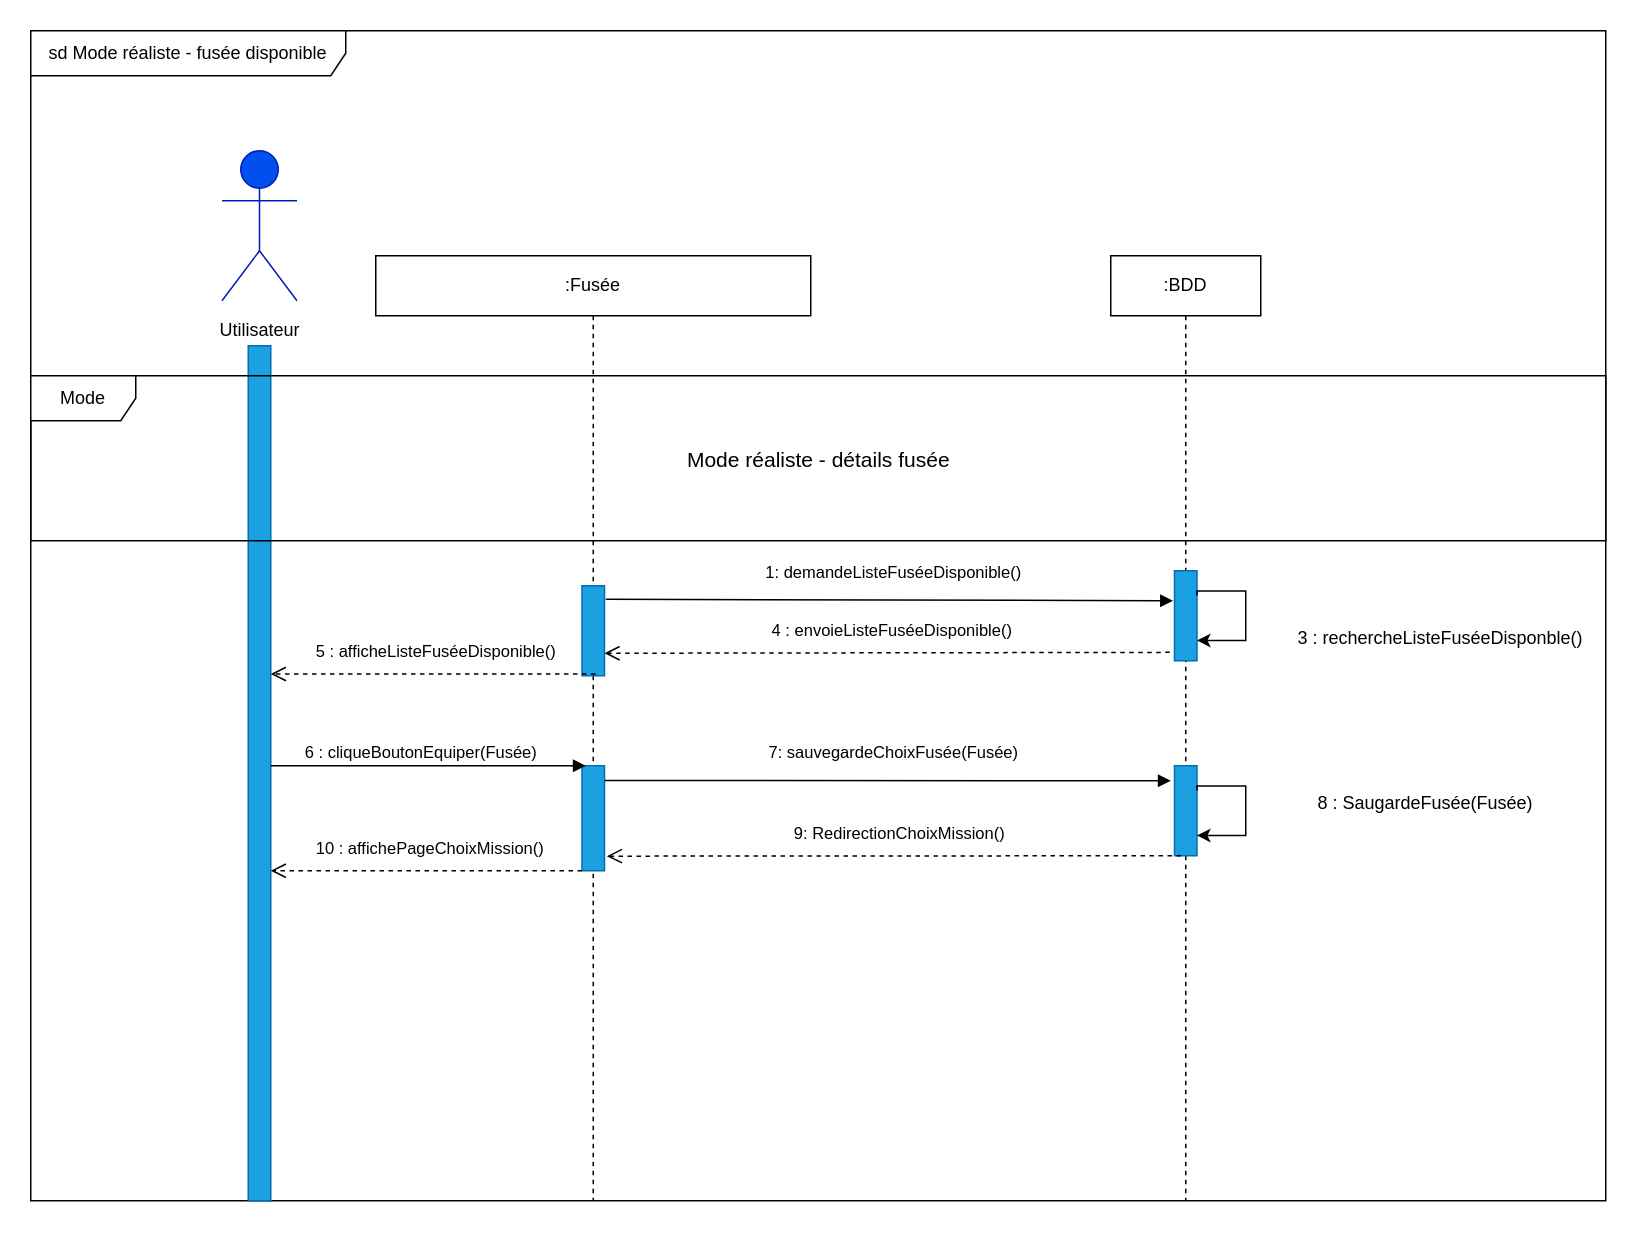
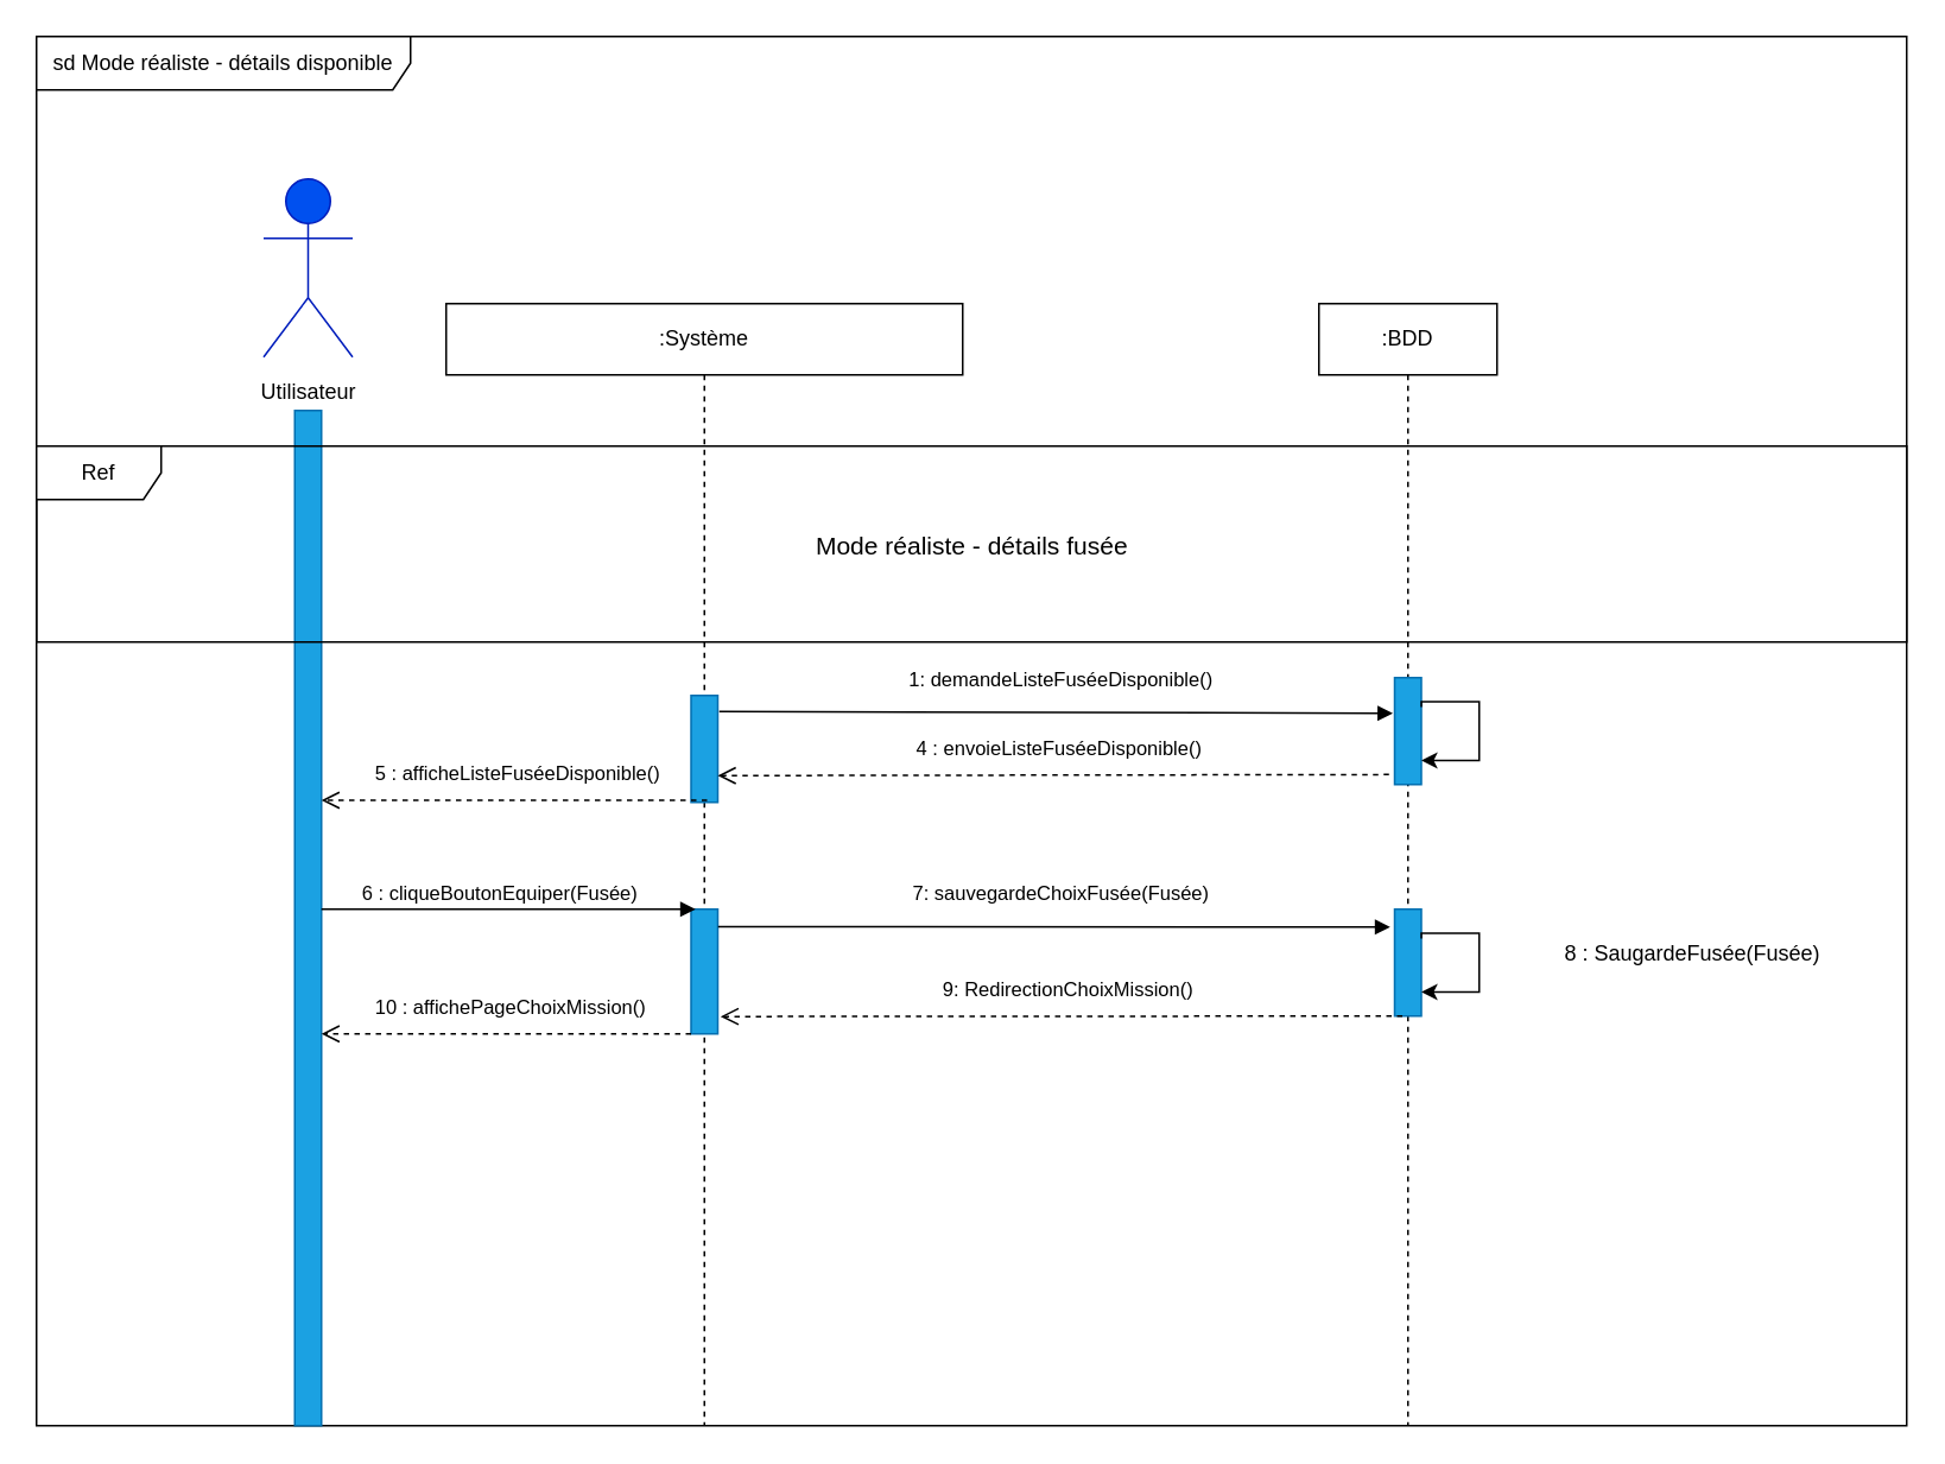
  <mxCell id="0" />
  <mxCell id="1" parent="0" />
- <mxCell id="2" value="sd Mode réaliste - fusée disponible" style="shape=umlFrame;whiteSpace=wrap;html=1;width=210;height=30;" parent="1" vertex="1"><mxGeometry x="20" y="20" width="1050" height="780" as="geometry" /></mxCell>
+ <mxCell id="2" value="sd Mode réaliste - détails disponible" style="shape=umlFrame;whiteSpace=wrap;html=1;width=210;height=30;" parent="1" vertex="1"><mxGeometry x="20" y="20" width="1050" height="780" as="geometry" /></mxCell>
  <mxCell id="3" value="" style="rounded=0;whiteSpace=wrap;html=1;fillColor=#1ba1e2;fontColor=#ffffff;strokeColor=#006EAF;" parent="1" vertex="1"><mxGeometry x="165" y="230" width="15" height="570" as="geometry" /></mxCell>
  <mxCell id="4" value="&lt;b&gt;Utilisateur&lt;/b&gt;" style="shape=umlActor;verticalLabelPosition=bottom;verticalAlign=top;html=1;fillColor=#0050ef;fontColor=#ffffff;strokeColor=#001DBC;" parent="1" vertex="1"><mxGeometry x="147.5" y="100" width="50" height="100" as="geometry" /></mxCell>
- <mxCell id="5" value=":Fusée" style="shape=umlLifeline;perimeter=lifelinePerimeter;whiteSpace=wrap;html=1;container=1;collapsible=0;recursiveResize=0;outlineConnect=0;" parent="1" vertex="1"><mxGeometry x="250" y="170" width="290" height="630" as="geometry" /></mxCell>
+ <mxCell id="5" value=":Système" style="shape=umlLifeline;perimeter=lifelinePerimeter;whiteSpace=wrap;html=1;container=1;collapsible=0;recursiveResize=0;outlineConnect=0;" parent="1" vertex="1"><mxGeometry x="250" y="170" width="290" height="630" as="geometry" /></mxCell>
  <mxCell id="6" value="" style="rounded=0;whiteSpace=wrap;html=1;fillColor=#1ba1e2;fontColor=#ffffff;strokeColor=#006EAF;" parent="5" vertex="1"><mxGeometry x="137.5" y="220" width="15" height="60" as="geometry" /></mxCell>
  <mxCell id="7" value="" style="rounded=0;whiteSpace=wrap;html=1;fillColor=#1ba1e2;fontColor=#ffffff;strokeColor=#006EAF;" vertex="1" parent="5"><mxGeometry x="137.5" y="340" width="15" height="70" as="geometry" /></mxCell>
  <mxCell id="8" value="10 : affichePageChoixMission()" style="html=1;verticalAlign=bottom;endArrow=open;dashed=1;endSize=8;rounded=0;" edge="1" parent="5"><mxGeometry x="-0.016" y="-6" relative="1" as="geometry"><mxPoint x="137.5" y="410" as="sourcePoint" /><mxPoint x="-70" y="410" as="targetPoint" /><mxPoint as="offset" /></mxGeometry></mxCell>
  <mxCell id="9" value=":BDD" style="shape=umlLifeline;perimeter=lifelinePerimeter;whiteSpace=wrap;html=1;container=1;collapsible=0;recursiveResize=0;outlineConnect=0;" parent="1" vertex="1"><mxGeometry x="740" y="170" width="100" height="630" as="geometry" /></mxCell>
  <mxCell id="10" value="" style="rounded=0;whiteSpace=wrap;html=1;fillColor=#1ba1e2;fontColor=#ffffff;strokeColor=#006EAF;" parent="9" vertex="1"><mxGeometry x="42.5" y="210" width="15" height="60" as="geometry" /></mxCell>
  <mxCell id="11" value="" style="rounded=0;whiteSpace=wrap;html=1;fillColor=#1ba1e2;fontColor=#ffffff;strokeColor=#006EAF;" vertex="1" parent="9"><mxGeometry x="42.5" y="340" width="15" height="60" as="geometry" /></mxCell>
  <mxCell id="12" style="edgeStyle=orthogonalEdgeStyle;rounded=0;orthogonalLoop=1;jettySize=auto;html=1;exitX=1;exitY=0.25;exitDx=0;exitDy=0;entryX=1;entryY=0.75;entryDx=0;entryDy=0;" edge="1" parent="9"><mxGeometry relative="1" as="geometry"><Array as="points"><mxPoint x="58.02" y="353.52" /><mxPoint x="90.02" y="353.52" /><mxPoint x="90.02" y="386.52" /></Array><mxPoint x="57.52" y="356.52" as="sourcePoint" /><mxPoint x="57.52" y="386.52" as="targetPoint" /></mxGeometry></mxCell>
  <mxCell id="13" style="edgeStyle=orthogonalEdgeStyle;rounded=0;orthogonalLoop=1;jettySize=auto;html=1;exitX=1;exitY=0.25;exitDx=0;exitDy=0;entryX=1;entryY=0.75;entryDx=0;entryDy=0;" edge="1" parent="9"><mxGeometry relative="1" as="geometry"><Array as="points"><mxPoint x="58.02" y="223.52" /><mxPoint x="90.02" y="223.52" /><mxPoint x="90.02" y="256.52" /></Array><mxPoint x="57.52" y="226.52" as="sourcePoint" /><mxPoint x="57.52" y="256.52" as="targetPoint" /></mxGeometry></mxCell>
  <mxCell id="14" value="1: demandeListeFuséeDisponible()" style="html=1;verticalAlign=bottom;endArrow=block;rounded=0;exitX=1.056;exitY=0.15;exitDx=0;exitDy=0;exitPerimeter=0;" parent="1" edge="1" source="6"><mxGeometry x="0.016" y="10" width="80" relative="1" as="geometry"><mxPoint x="410" y="400" as="sourcePoint" /><mxPoint x="781.5" y="400" as="targetPoint" /><mxPoint as="offset" /></mxGeometry></mxCell>
  <mxCell id="15" value="6 : cliqueBoutonEquiper(Fusée)" style="html=1;verticalAlign=bottom;endArrow=block;rounded=0;" parent="1" edge="1"><mxGeometry x="-0.048" width="80" relative="1" as="geometry"><mxPoint x="180" y="510" as="sourcePoint" /><mxPoint x="390" y="510" as="targetPoint" /><mxPoint as="offset" /></mxGeometry></mxCell>
  <mxCell id="16" value="4 : envoieListeFuséeDisponible()" style="html=1;verticalAlign=bottom;endArrow=open;dashed=1;endSize=8;rounded=0;exitX=-0.111;exitY=0.897;exitDx=0;exitDy=0;exitPerimeter=0;entryX=1;entryY=0.75;entryDx=0;entryDy=0;" edge="1" parent="1" target="6"><mxGeometry x="-0.016" y="-6" relative="1" as="geometry"><mxPoint x="779.335" y="434.41" as="sourcePoint" /><mxPoint x="410" y="435.59" as="targetPoint" /><mxPoint as="offset" /></mxGeometry></mxCell>
  <mxCell id="17" value="Utilisateur" style="text;html=1;strokeColor=none;fillColor=none;align=center;verticalAlign=middle;whiteSpace=wrap;rounded=0;" vertex="1" parent="1"><mxGeometry x="142.5" y="200" width="60" height="40" as="geometry" /></mxCell>
  <mxCell id="18" value="5 : afficheListeFuséeDisponible()" style="html=1;verticalAlign=bottom;endArrow=open;dashed=1;endSize=8;rounded=0;exitX=0;exitY=1;exitDx=0;exitDy=0;" edge="1" parent="1"><mxGeometry x="-0.016" y="-6" relative="1" as="geometry"><mxPoint x="396.5" y="448.82" as="sourcePoint" /><mxPoint x="180" y="448.82" as="targetPoint" /><mxPoint as="offset" /><Array as="points"><mxPoint x="250" y="448.82" /></Array></mxGeometry></mxCell>
  <mxCell id="19" value="8 : SaugardeFusée(Fusée)" style="text;html=1;strokeColor=none;fillColor=none;align=center;verticalAlign=middle;whiteSpace=wrap;rounded=0;" vertex="1" parent="1"><mxGeometry x="840" y="520" width="220" height="30" as="geometry" /></mxCell>
- <mxCell id="20" value="Mode " style="shape=umlFrame;whiteSpace=wrap;html=1;width=70;height=30;fillStyle=auto;sketch=0;shadow=0;" vertex="1" parent="1"><mxGeometry x="20" y="250" width="1050" height="110" as="geometry" /></mxCell>
+ <mxCell id="20" value="Ref " style="shape=umlFrame;whiteSpace=wrap;html=1;width=70;height=30;fillStyle=auto;sketch=0;shadow=0;" vertex="1" parent="1"><mxGeometry x="20" y="250" width="1050" height="110" as="geometry" /></mxCell>
  <mxCell id="21" value="Mode réaliste - détails fusée" style="text;html=1;strokeColor=none;fillColor=none;align=center;verticalAlign=middle;whiteSpace=wrap;overflow=hidden;fontSize=14;" vertex="1" parent="1"><mxGeometry x="437.5" y="295" width="215" height="20" as="geometry" /></mxCell>
  <mxCell id="22" value="7: sauvegardeChoixFusée(Fusée)" style="html=1;verticalAlign=bottom;endArrow=block;rounded=0;exitX=1.011;exitY=0.14;exitDx=0;exitDy=0;exitPerimeter=0;" edge="1" parent="1" source="7"><mxGeometry x="0.016" y="10" width="80" relative="1" as="geometry"><mxPoint x="400" y="520" as="sourcePoint" /><mxPoint x="780" y="520" as="targetPoint" /><mxPoint as="offset" /></mxGeometry></mxCell>
- <mxCell id="23" value="3 : rechercheListeFuséeDisponble()" style="text;html=1;strokeColor=none;fillColor=none;align=center;verticalAlign=middle;whiteSpace=wrap;rounded=0;" vertex="1" parent="1"><mxGeometry x="850" y="410" width="220" height="30" as="geometry" /></mxCell>
  <mxCell id="24" value="9: RedirectionChoixMission()" style="html=1;verticalAlign=bottom;endArrow=open;dashed=1;endSize=8;rounded=0;exitX=-0.111;exitY=0.897;exitDx=0;exitDy=0;exitPerimeter=0;entryX=1.104;entryY=0.861;entryDx=0;entryDy=0;entryPerimeter=0;" edge="1" parent="1" target="7"><mxGeometry x="-0.016" y="-6" relative="1" as="geometry"><mxPoint x="786.835" y="570" as="sourcePoint" /><mxPoint x="410" y="570.59" as="targetPoint" /><mxPoint as="offset" /></mxGeometry></mxCell>
